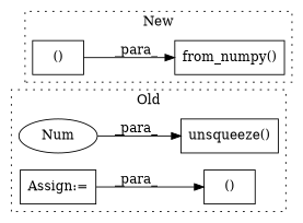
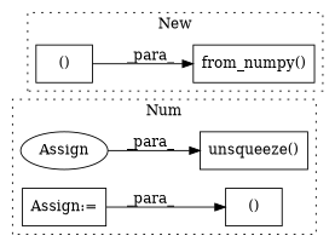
  digraph {
    rankdir=LR
    node [a=75 shape=box]
    n1 [l="24,1" label="unsqueeze()" s="2660,2685"]
-   n2 [a=76 l=1 label=Num s=2684 shape=ellipse]
+   n2 [a=76 l=1 label=Assign s=2684 shape=ellipse]
    n3 [a=68 l=3 label="Assign:=" s=2657]
    n4 [a=54 l=15 label="()" s=2735]
    n5 [l="17,1" label="from_numpy()" s="3133,3161"]
    n6 [a=54 l=16 label="()" s=2440]
    subgraph cluster_1 {
-     label=Old
+     label=Num
      style=dotted
      n1
      n2
      n3
      n4
    }
    subgraph cluster_2 {
      label=New
      style=dotted
      n5
      n6
    }
    n2 -> n1 [label=_para_]
    n3 -> n4 [label=_para_]
    n6 -> n5 [label=_para_]
  }
